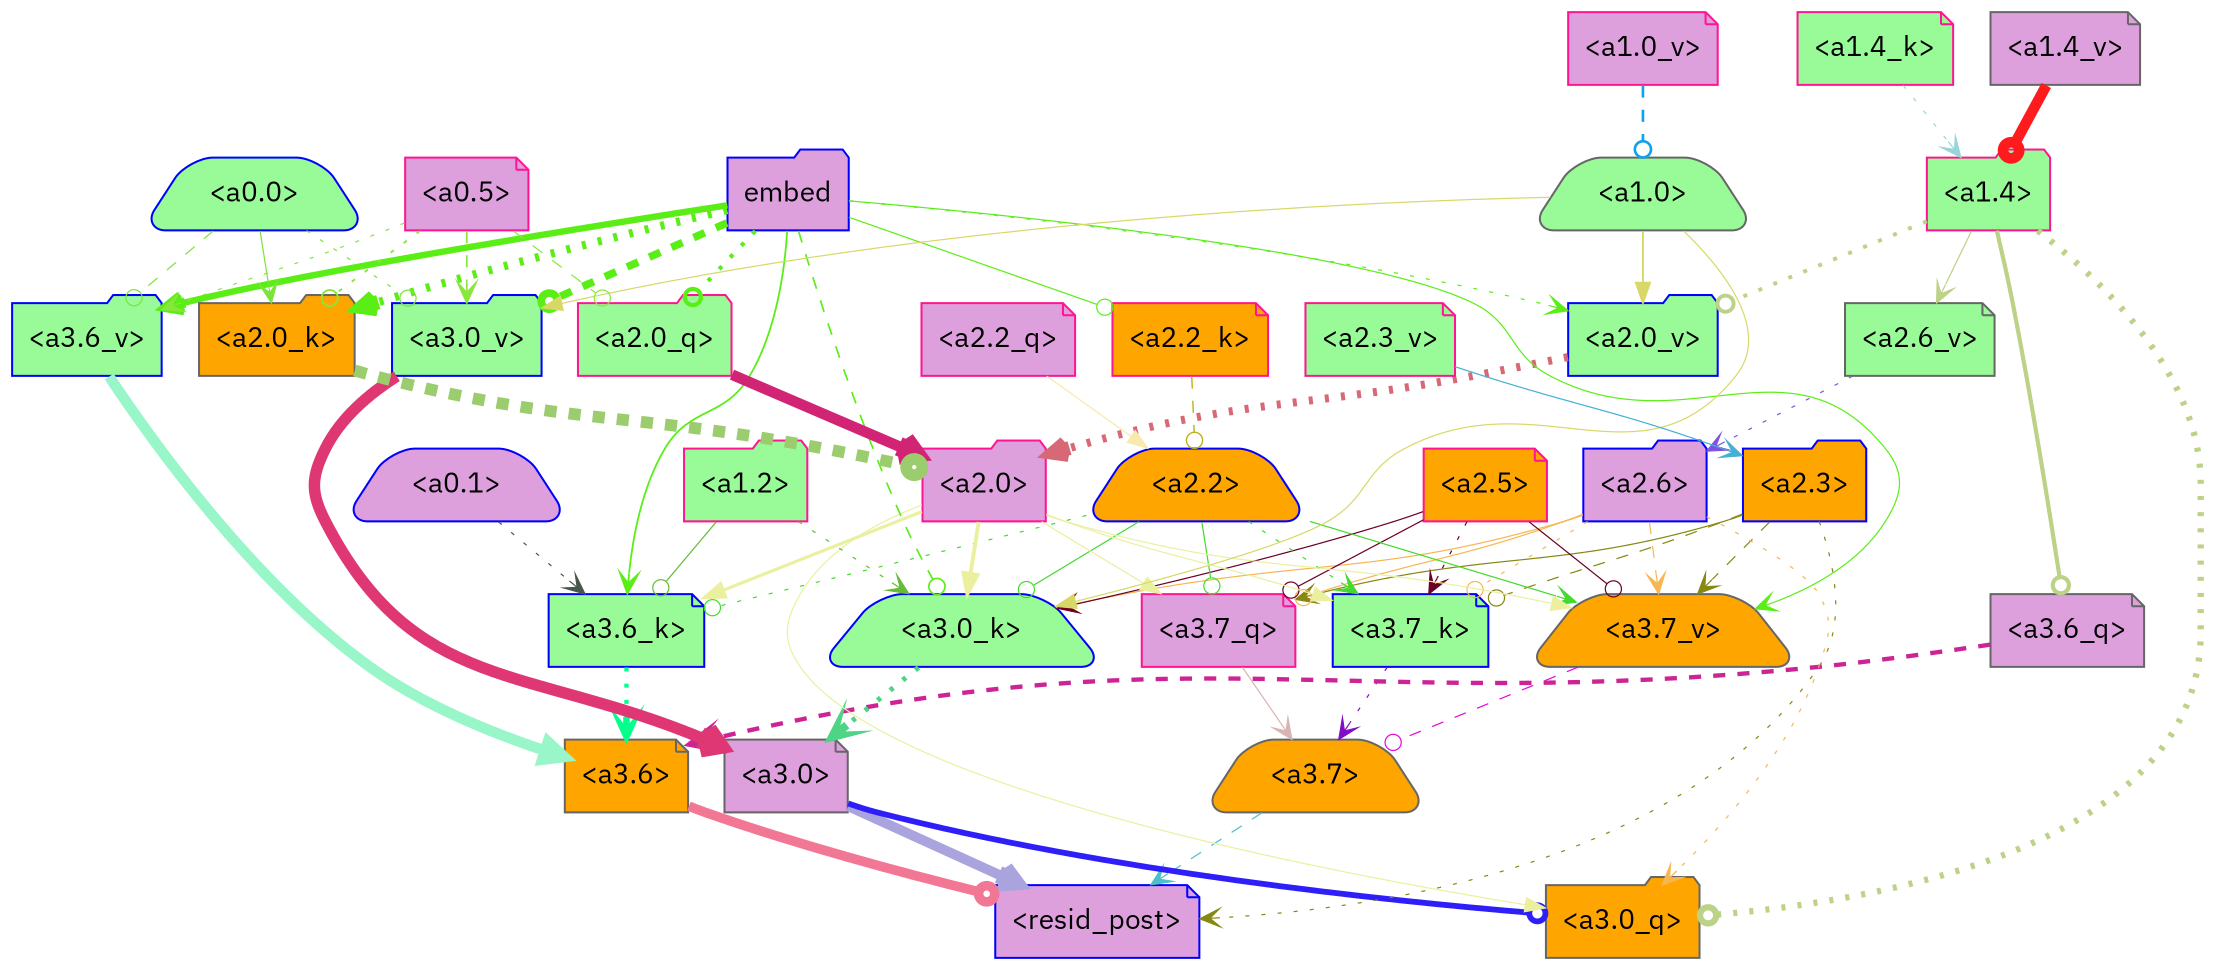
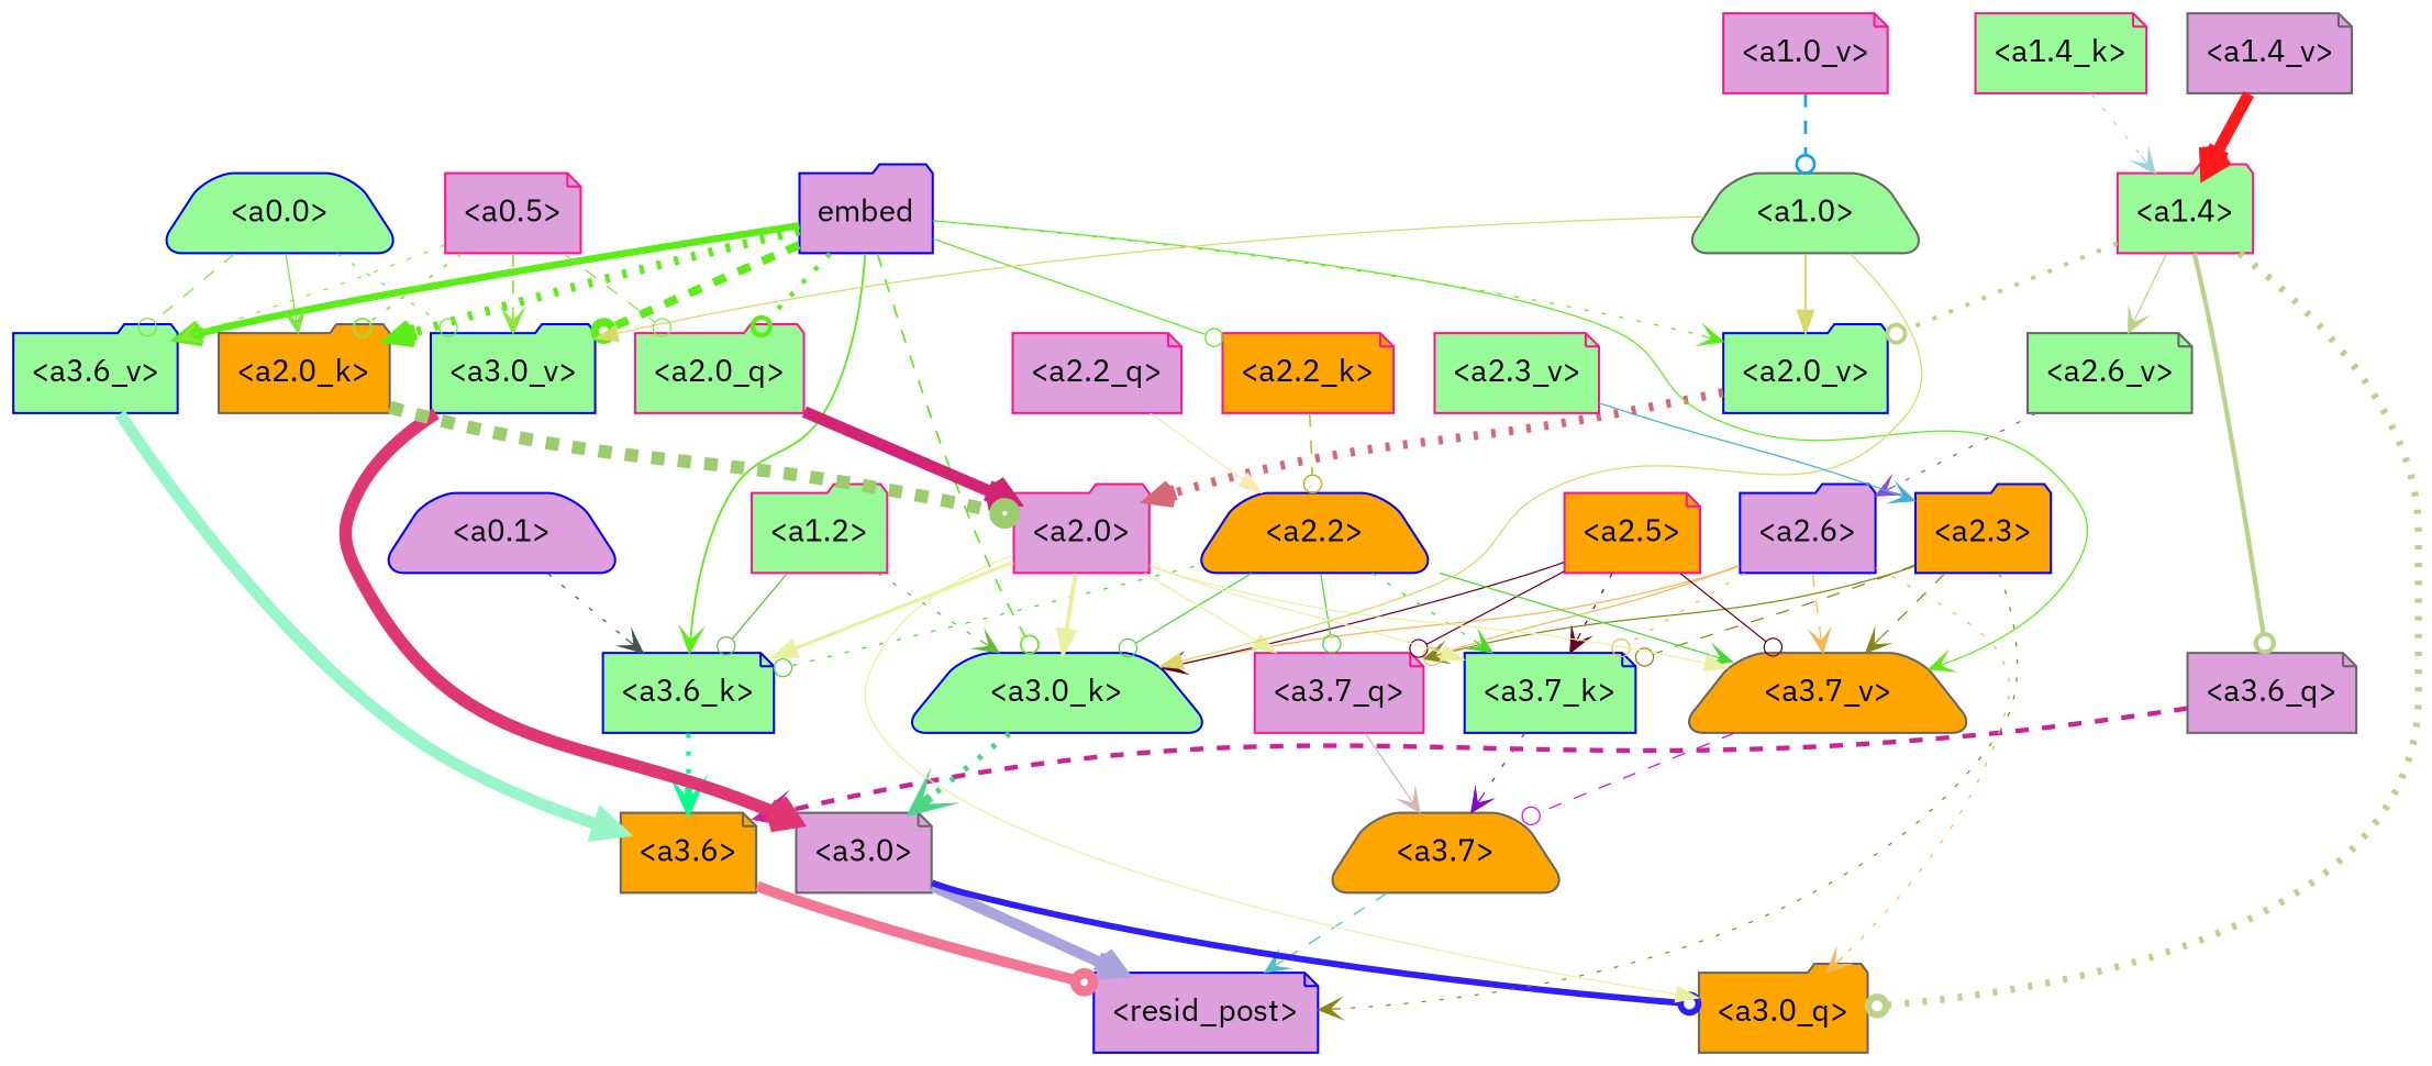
  strict digraph {
    fontname="IBM Plex Sans"
    splines=true
    node [color=blue fillcolor=palegreen fontname="IBM Plex Sans" shape=note style="filled, rounded"]
    edge [arrowhead=vee color="#5bee16" fontname="IBM Plex Sans" penwidth=0.6 style=bold]
    "<a3.7>" [color=gray40 fillcolor=orange shape=trapezium]
    "<resid_post>" [fillcolor=plum]
    "<a3.6>" [color=gray40 fillcolor=orange]
    "<a3.0>" [color=gray40 fillcolor=plum]
    "<a3.0_q>" [color=gray40 fillcolor=orange shape=folder]
    "<a2.3>" [fillcolor=orange shape=folder]
    "<a3.7_q>" [color=deeppink fillcolor=plum]
    "<a3.7_k>"
    "<a3.7_v>" [color=gray40 fillcolor=orange shape=trapezium]
    "<a3.6_q>" [color=gray40 fillcolor=plum]
    "<a3.6_k>"
    "<a3.0_k>" [shape=trapezium]
    "<a3.6_v>" [shape=folder]
    "<a3.0_v>" [shape=folder]
    "<a2.6>" [fillcolor=plum shape=folder]
    "<a2.5>" [color=deeppink fillcolor=orange]
    "<a2.2>" [fillcolor=orange shape=trapezium]
    "<a2.0>" [color=deeppink fillcolor=plum shape=folder]
    "<a1.4>" [color=deeppink shape=folder]
    "<a2.6_v>" [color=gray40]
    "<a2.0_v>" [shape=folder]
    "<a1.2>" [color=deeppink shape=folder]
    "<a0.1>" [fillcolor=plum shape=trapezium]
    embed [fillcolor=plum shape=folder]
    "<a2.0_q>" [color=deeppink shape=folder]
    "<a2.2_k>" [color=deeppink fillcolor=orange]
    "<a2.0_k>" [color=gray40 fillcolor=orange shape=folder]
    "<a1.0>" [color=gray40 shape=trapezium]
    "<a0.5>" [color=deeppink fillcolor=plum]
    "<a0.0>" [shape=trapezium]
    "<a2.2_q>" [color=deeppink fillcolor=plum]
    "<a2.3_v>" [color=deeppink]
    "<a1.4_k>" [color=deeppink]
    "<a1.4_v>" [color=gray40 fillcolor=plum]
    "<a1.0_v>" [color=deeppink fillcolor=plum]
    "<a3.7>" -> "<resid_post>" [color="#4bc0c8" style=dashed]
    "<a3.6>" -> "<resid_post>" [arrowhead=odot color="#f27795" penwidth=4.751592040061951]
    "<a3.0>" -> "<resid_post>" [color="#aaa4de" penwidth=4.904066681861877]
    "<a3.0>" -> "<a3.0_q>" [arrowhead=odot color="#2e1ff9" penwidth=2.870753765106201]
    "<a2.3>" -> "<resid_post>" [color="#868811" style=dotted]
    "<a2.3>" -> "<a3.7_q>" [color="#868811"]
    "<a2.3>" -> "<a3.7_k>" [arrowhead=odot color="#868811" penwidth=0.6069068089127541 style=dashed]
    "<a2.3>" -> "<a3.7_v>" [color="#868811" style=dashed]
    "<a3.7_q>" -> "<a3.7>" [color="#d8b4b3"]
    "<a3.7_k>" -> "<a3.7>" [color="#810dc4" style=dotted]
    "<a3.7_v>" -> "<a3.7>" [arrowhead=odot color="#e507d6" style=dashed]
    "<a3.6_q>" -> "<a3.6>" [color="#cd2495" penwidth=2.160832464694977 style=dashed]
    "<a3.6_k>" -> "<a3.6>" [color="#04ff8c" penwidth=2.13908451795578 style=dotted]
    "<a3.0_k>" -> "<a3.0>" [color="#4dd484" penwidth=2.520303964614868 style=dotted]
    "<a3.6_v>" -> "<a3.6>" [color="#98f6c8" penwidth=5.297133803367615 arrowhead="" style=""]
    "<a3.0_v>" -> "<a3.0>" [color="#de3774" penwidth=5.680712580680847]
    "<a2.6>" -> "<a3.0_q>" [color="#f8b652" style=dotted]
    "<a2.6>" -> "<a3.7_q>" [arrowhead=odot color="#f8b652"]
    "<a2.6>" -> "<a3.7_k>" [arrowhead=odot color="#f8b652" style=dotted]
    "<a2.6>" -> "<a3.7_v>" [color="#f8b652" style=dashed]
    "<a2.6>" -> "<a3.0_k>" [color="#f8b652"]
    "<a2.5>" -> "<a3.7_q>" [arrowhead=odot color="#6b0024"]
    "<a2.5>" -> "<a3.7_k>" [color="#6b0024" style=dotted]
    "<a2.5>" -> "<a3.7_v>" [arrowhead=odot color="#6b0024"]
    "<a2.5>" -> "<a3.0_k>" [color="#6b0024"]
    "<a2.2>" -> "<a3.7_q>" [arrowhead=odot color="#44da2d"]
    "<a2.2>" -> "<a3.7_k>" [color="#44da2d" style=dotted]
    "<a2.2>" -> "<a3.7_v>" [color="#44da2d"]
    "<a2.2>" -> "<a3.6_k>" [arrowhead=odot color="#44da2d" style=dotted]
    "<a2.2>" -> "<a3.0_k>" [arrowhead=odot color="#44da2d"]
    "<a2.0>" -> "<a3.0_q>" [color="#ebf09f" arrowhead="" style=""]
    "<a2.0>" -> "<a3.7_q>" [color="#ebf09f" arrowhead="" style=""]
    "<a2.0>" -> "<a3.7_k>" [color="#ebf09f" arrowhead="" style=""]
    "<a2.0>" -> "<a3.7_v>" [color="#ebf09f" arrowhead="" style=""]
    "<a2.0>" -> "<a3.6_k>" [color="#ebf09f" penwidth=1.564806342124939 arrowhead="" style=""]
    "<a2.0>" -> "<a3.0_k>" [color="#ebf09f" penwidth=1.9353990852832794 arrowhead="" style=""]
    "<a1.4>" -> "<a3.0_q>" [arrowhead=odot color="#bcd286" penwidth=3.1279823780059814 style=dotted]
    "<a1.4>" -> "<a3.6_q>" [arrowhead=odot color="#bcd286" penwidth=2.0727532356977463]
    "<a1.4>" -> "<a2.6_v>" [color="#bcd286"]
    "<a1.4>" -> "<a2.0_v>" [arrowhead=odot color="#bcd286" penwidth=1.9170897603034973 style=dotted]
    "<a2.6_v>" -> "<a2.6>" [color="#8051e1" style=dotted]
    "<a2.0_v>" -> "<a2.0>" [color="#d76876" penwidth=3.9621697664260864 style=dotted]
    "<a1.2>" -> "<a3.6_k>" [arrowhead=odot color="#63bb36"]
    "<a1.2>" -> "<a3.0_k>" [color="#63bb36" style=dotted]
    "<a0.1>" -> "<a3.6_k>" [color="#47564a" style=dotted]
    embed -> "<a3.7_v>"
    embed -> "<a3.6_k>" [penwidth=0.8915999233722687]
    embed -> "<a3.0_k>" [arrowhead=odot penwidth=0.832088902592659 style=dashed]
    embed -> "<a3.6_v>" [penwidth=3.1840110421180725]
    embed -> "<a3.0_v>" [arrowhead=odot penwidth=3.8132747188210487 style=dashed]
    embed -> "<a2.0_v>" [style=dotted]
    embed -> "<a2.0_q>" [arrowhead=odot penwidth=2.084651827812195 style=dotted]
    embed -> "<a2.2_k>" [arrowhead=odot]
    embed -> "<a2.0_k>" [penwidth=4.084526404738426 style=dotted]
    "<a2.0_q>" -> "<a2.0>" [color="#d22475" penwidth=5.29856276512146]
    "<a2.2_k>" -> "<a2.2>" [arrowhead=odot color="#b7b017" penwidth=0.6722683310508728 style=dashed]
    "<a2.0_k>" -> "<a2.0>" [arrowhead=odot color="#9bcd6e" penwidth=5.859246134757996 style=dashed]
    "<a1.0>" -> "<a3.0_k>" [color="#d8d868" arrowhead="" style=""]
    "<a1.0>" -> "<a3.0_v>" [color="#d8d868" arrowhead="" style=""]
    "<a1.0>" -> "<a2.0_v>" [color="#d8d868" penwidth=0.9450988052412868 arrowhead="" style=""]
    "<a0.5>" -> "<a3.6_v>" [color="#89e63b" style=dotted]
    "<a0.5>" -> "<a3.0_v>" [color="#89e63b" penwidth=0.8331108838319778 style=dashed]
    "<a0.5>" -> "<a2.0_q>" [arrowhead=odot color="#89e63b" style=dashed]
    "<a0.5>" -> "<a2.0_k>" [arrowhead=odot color="#89e63b" penwidth=0.9412797391414642 style=dotted]
    "<a0.0>" -> "<a3.6_v>" [arrowhead=odot color="#79e539" style=dashed]
    "<a0.0>" -> "<a3.0_v>" [arrowhead=odot color="#79e539" style=dotted]
    "<a0.0>" -> "<a2.0_k>" [color="#79e539"]
    "<a2.2_q>" -> "<a2.2>" [color="#f8e9ae" arrowhead="" style=""]
    "<a2.3_v>" -> "<a2.3>" [color="#44b0d5"]
    "<a1.4_k>" -> "<a1.4>" [color="#99d5d8" style=dotted]
-   "<a1.4_v>" -> "<a1.4>" [arrowhead=odot color="#fe1a1d" penwidth=5.280138969421387]
+   "<a1.4_v>" -> "<a1.4>" [color="#fe1a1d" penwidth=5.280138969421387]
    "<a1.0_v>" -> "<a1.0>" [arrowhead=odot color="#10a2ed" penwidth=1.318962275981903 style=dashed]
  }
